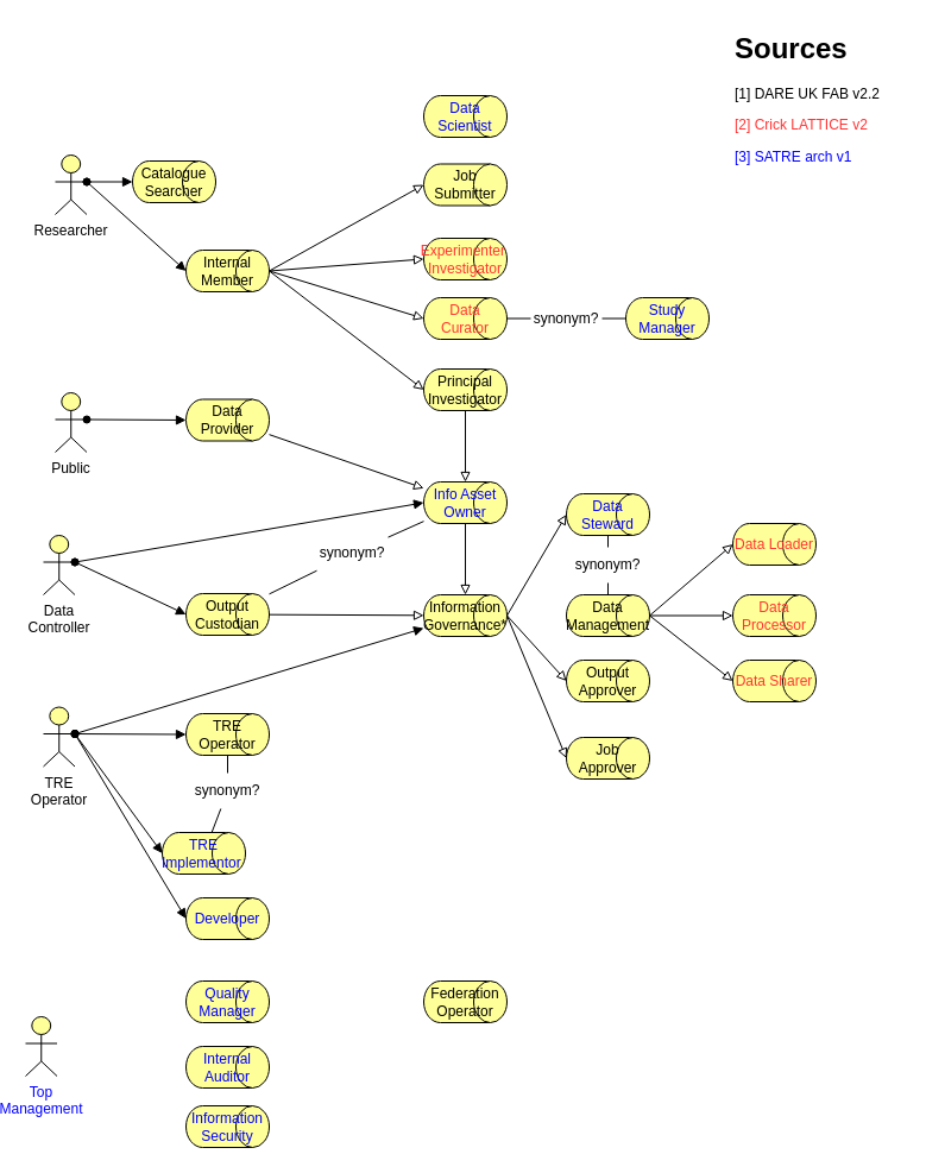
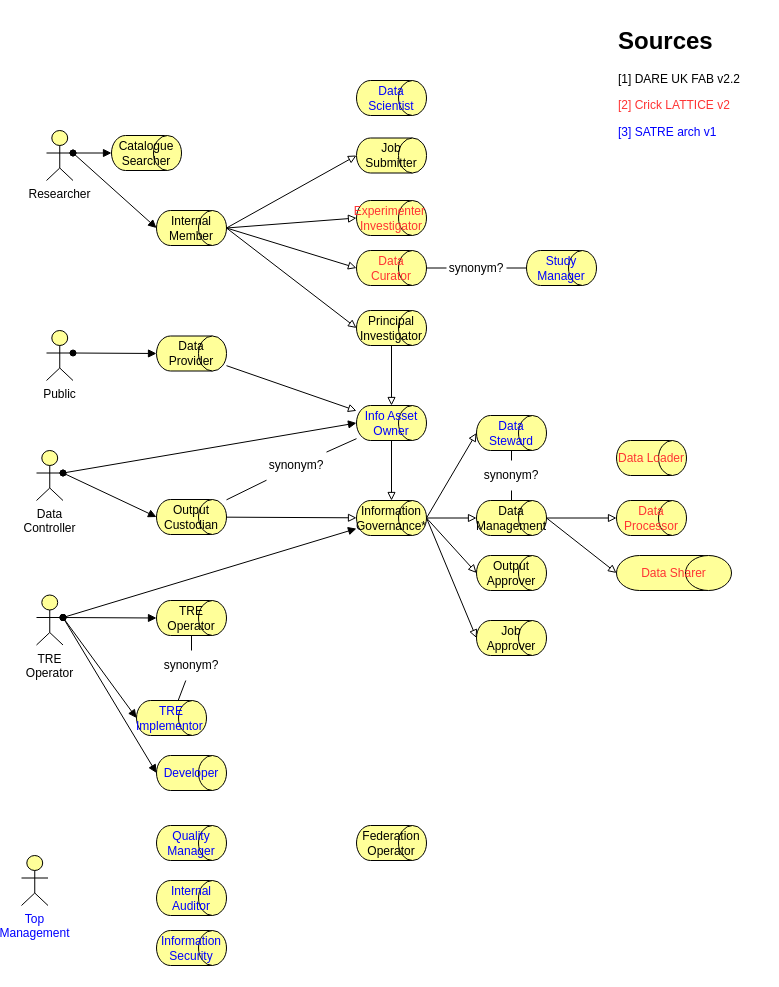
  <mxCell id="0" />
  <mxCell id="1" parent="0" />
  <mxCell id="2" value="Researcher" style="html=1;outlineConnect=0;whiteSpace=wrap;fillColor=#ffff99;verticalLabelPosition=bottom;verticalAlign=top;align=center;shape=mxgraph.archimate3.actor;" parent="1" vertex="1"><mxGeometry x="45" y="130" width="26.5" height="50" as="geometry" /></mxCell>
  <mxCell id="3" value="Internal Member" style="html=1;outlineConnect=0;whiteSpace=wrap;fillColor=#ffff99;shape=mxgraph.archimate3.role;fontColor=#000000;" parent="1" vertex="1"><mxGeometry x="155" y="210" width="70" height="35" as="geometry" /></mxCell>
  <mxCell id="4" value="Catalogue Searcher" style="html=1;outlineConnect=0;whiteSpace=wrap;fillColor=#ffff99;shape=mxgraph.archimate3.role;fontColor=#000000;fillStyle=auto;" parent="1" vertex="1"><mxGeometry x="110" y="135" width="70" height="35" as="geometry" /></mxCell>
  <mxCell id="5" value="Principal Investigator" style="html=1;outlineConnect=0;whiteSpace=wrap;fillColor=#ffff99;shape=mxgraph.archimate3.role;fontColor=#000000;" parent="1" vertex="1"><mxGeometry x="355" y="310" width="70" height="35" as="geometry" /></mxCell>
  <mxCell id="6" value="Job Submitter" style="html=1;outlineConnect=0;whiteSpace=wrap;fillColor=#ffff99;shape=mxgraph.archimate3.role;fontColor=#000000;" parent="1" vertex="1"><mxGeometry x="355" y="137.5" width="70" height="35" as="geometry" /></mxCell>
  <mxCell id="7" value="Experimenter&amp;nbsp; Investigator" style="html=1;outlineConnect=0;whiteSpace=wrap;fillColor=#ffff99;shape=mxgraph.archimate3.role;fontColor=#FF3333;" parent="1" vertex="1"><mxGeometry x="355" y="200" width="70" height="35" as="geometry" /></mxCell>
  <mxCell id="8" value="Output Approver" style="html=1;outlineConnect=0;whiteSpace=wrap;fillColor=#ffff99;shape=mxgraph.archimate3.role;fontColor=#000000;" parent="1" vertex="1"><mxGeometry x="475" y="555" width="70" height="35" as="geometry" /></mxCell>
  <mxCell id="9" value="Data Management" style="html=1;outlineConnect=0;whiteSpace=wrap;fillColor=#ffff99;shape=mxgraph.archimate3.role;fontColor=#000000;" parent="1" vertex="1"><mxGeometry x="475" y="500" width="70" height="35" as="geometry" /></mxCell>
  <mxCell id="10" value="Job Approver" style="html=1;outlineConnect=0;whiteSpace=wrap;fillColor=#ffff99;shape=mxgraph.archimate3.role;fontColor=#000000;" parent="1" vertex="1"><mxGeometry x="475" y="620" width="70" height="35" as="geometry" /></mxCell>
  <mxCell id="11" value="Data Controller" style="html=1;outlineConnect=0;whiteSpace=wrap;fillColor=#ffff99;verticalLabelPosition=bottom;verticalAlign=top;align=center;shape=mxgraph.archimate3.actor;" parent="1" vertex="1"><mxGeometry x="35" y="450" width="26.5" height="50" as="geometry" /></mxCell>
  <mxCell id="12" value="Output Custodian" style="html=1;outlineConnect=0;whiteSpace=wrap;fillColor=#ffff99;shape=mxgraph.archimate3.role;" parent="1" vertex="1"><mxGeometry x="155" y="499" width="70" height="35" as="geometry" /></mxCell>
  <mxCell id="13" value="TRE Operator" style="html=1;outlineConnect=0;whiteSpace=wrap;fillColor=#ffff99;verticalLabelPosition=bottom;verticalAlign=top;align=center;shape=mxgraph.archimate3.actor;" parent="1" vertex="1"><mxGeometry x="35" y="594.5" width="26.5" height="50" as="geometry" /></mxCell>
  <mxCell id="14" value="TRE Operator" style="html=1;outlineConnect=0;whiteSpace=wrap;fillColor=#ffff99;shape=mxgraph.archimate3.role;fontColor=#000000;" parent="1" vertex="1"><mxGeometry x="155" y="600" width="70" height="35" as="geometry" /></mxCell>
  <mxCell id="15" value="Public" style="html=1;outlineConnect=0;whiteSpace=wrap;fillColor=#ffff99;verticalLabelPosition=bottom;verticalAlign=top;align=center;shape=mxgraph.archimate3.actor;" parent="1" vertex="1"><mxGeometry x="45" y="330" width="26.5" height="50" as="geometry" /></mxCell>
  <mxCell id="16" value="Data Provider" style="html=1;outlineConnect=0;whiteSpace=wrap;fillColor=#ffff99;shape=mxgraph.archimate3.role;" parent="1" vertex="1"><mxGeometry x="155" y="335.5" width="70" height="35" as="geometry" /></mxCell>
  <mxCell id="17" value="Data Loader" style="html=1;outlineConnect=0;whiteSpace=wrap;fillColor=#ffff99;shape=mxgraph.archimate3.role;fontColor=#FF3333;" parent="1" vertex="1"><mxGeometry x="615" y="440" width="70" height="35" as="geometry" /></mxCell>
  <mxCell id="18" value="Data Processor" style="html=1;outlineConnect=0;whiteSpace=wrap;fillColor=#ffff99;shape=mxgraph.archimate3.role;fontColor=#FF3333;" parent="1" vertex="1"><mxGeometry x="615" y="500" width="70" height="35" as="geometry" /></mxCell>
- <mxCell id="19" value="Data Sharer" style="html=1;outlineConnect=0;whiteSpace=wrap;fillColor=#ffff99;shape=mxgraph.archimate3.role;fontColor=#FF3333;" parent="1" vertex="1"><mxGeometry x="615" y="555" width="70" height="35" as="geometry" /></mxCell>
+ <mxCell id="19" value="Data Sharer" style="html=1;outlineConnect=0;whiteSpace=wrap;fillColor=#ffff99;shape=mxgraph.archimate3.role;fontColor=#FF3333;" parent="1" vertex="1"><mxGeometry x="615" y="555" width="115" height="35" as="geometry" /></mxCell>
  <mxCell id="20" value="Data Curator" style="html=1;outlineConnect=0;whiteSpace=wrap;fillColor=#ffff99;shape=mxgraph.archimate3.role;fontColor=#FF3333;" parent="1" vertex="1"><mxGeometry x="355" y="250" width="70" height="35" as="geometry" /></mxCell>
  <mxCell id="21" value="" style="endArrow=block;html=1;endFill=1;startArrow=oval;startFill=1;elbow=vertical;rounded=0;entryX=0;entryY=0.5;entryDx=0;entryDy=0;entryPerimeter=0;exitX=1;exitY=0.45;exitDx=0;exitDy=0;exitPerimeter=0;" parent="1" source="2" target="4" edge="1"><mxGeometry width="160" relative="1" as="geometry"><mxPoint x="355" y="120" as="sourcePoint" /><mxPoint x="515" y="120" as="targetPoint" /></mxGeometry></mxCell>
  <mxCell id="22" value="" style="endArrow=block;html=1;endFill=1;startArrow=oval;startFill=1;elbow=vertical;rounded=0;entryX=0;entryY=0.5;entryDx=0;entryDy=0;entryPerimeter=0;exitX=1;exitY=0.45;exitDx=0;exitDy=0;exitPerimeter=0;" parent="1" source="2" target="3" edge="1"><mxGeometry width="160" relative="1" as="geometry"><mxPoint x="155" y="220" as="sourcePoint" /><mxPoint x="358" y="220" as="targetPoint" /></mxGeometry></mxCell>
  <mxCell id="23" value="" style="endArrow=block;html=1;endFill=1;startArrow=oval;startFill=1;elbow=vertical;rounded=0;exitX=1;exitY=0.45;exitDx=0;exitDy=0;exitPerimeter=0;entryX=0;entryY=0.5;entryDx=0;entryDy=0;entryPerimeter=0;" parent="1" source="13" target="14" edge="1"><mxGeometry width="160" relative="1" as="geometry"><mxPoint x="175" y="555" as="sourcePoint" /><mxPoint x="378" y="555" as="targetPoint" /></mxGeometry></mxCell>
  <mxCell id="24" value="" style="endArrow=block;html=1;endFill=1;startArrow=oval;startFill=1;elbow=vertical;rounded=0;entryX=0;entryY=0.5;entryDx=0;entryDy=0;entryPerimeter=0;exitX=1;exitY=0.45;exitDx=0;exitDy=0;exitPerimeter=0;" parent="1" source="11" target="12" edge="1"><mxGeometry width="160" relative="1" as="geometry"><mxPoint x="195" y="395" as="sourcePoint" /><mxPoint x="398" y="397" as="targetPoint" /></mxGeometry></mxCell>
  <mxCell id="25" value="" style="endArrow=block;html=1;endFill=1;startArrow=oval;startFill=1;elbow=vertical;rounded=0;entryX=0;entryY=0.5;entryDx=0;entryDy=0;entryPerimeter=0;exitX=1;exitY=0.45;exitDx=0;exitDy=0;exitPerimeter=0;" parent="1" source="15" target="16" edge="1"><mxGeometry width="160" relative="1" as="geometry"><mxPoint x="205" y="285" as="sourcePoint" /><mxPoint x="408" y="287" as="targetPoint" /></mxGeometry></mxCell>
  <mxCell id="26" value="" style="endArrow=block;html=1;endFill=0;elbow=vertical;rounded=0;exitX=1;exitY=0.5;exitDx=0;exitDy=0;exitPerimeter=0;entryX=0;entryY=0.5;entryDx=0;entryDy=0;entryPerimeter=0;fontColor=#000000;" parent="1" source="3" target="6" edge="1"><mxGeometry width="160" relative="1" as="geometry"><mxPoint x="465" y="424.5" as="sourcePoint" /><mxPoint x="625" y="424.5" as="targetPoint" /></mxGeometry></mxCell>
  <mxCell id="27" value="" style="endArrow=block;html=1;endFill=0;elbow=vertical;rounded=0;exitX=1;exitY=0.5;exitDx=0;exitDy=0;exitPerimeter=0;entryX=0;entryY=0.5;entryDx=0;entryDy=0;entryPerimeter=0;fontColor=#000000;" parent="1" source="3" target="7" edge="1"><mxGeometry width="160" relative="1" as="geometry"><mxPoint x="525" y="260" as="sourcePoint" /><mxPoint x="655" y="180" as="targetPoint" /></mxGeometry></mxCell>
  <mxCell id="28" value="" style="endArrow=block;html=1;endFill=0;elbow=vertical;rounded=0;exitX=1;exitY=0.5;exitDx=0;exitDy=0;exitPerimeter=0;entryX=0;entryY=0.5;entryDx=0;entryDy=0;entryPerimeter=0;fontColor=#000000;" parent="1" source="3" target="20" edge="1"><mxGeometry width="160" relative="1" as="geometry"><mxPoint x="275" y="360" as="sourcePoint" /><mxPoint x="405" y="280" as="targetPoint" /></mxGeometry></mxCell>
  <mxCell id="29" value="" style="endArrow=block;html=1;endFill=0;elbow=vertical;rounded=0;exitX=1;exitY=0.5;exitDx=0;exitDy=0;exitPerimeter=0;entryX=0;entryY=0.5;entryDx=0;entryDy=0;entryPerimeter=0;fontColor=#000000;" parent="1" source="3" target="5" edge="1"><mxGeometry width="160" relative="1" as="geometry"><mxPoint x="235" y="400" as="sourcePoint" /><mxPoint x="365" y="320" as="targetPoint" /></mxGeometry></mxCell>
- <mxCell id="30" value="" style="endArrow=block;html=1;endFill=0;elbow=vertical;rounded=0;exitX=1;exitY=0.5;exitDx=0;exitDy=0;exitPerimeter=0;entryX=0;entryY=0.5;entryDx=0;entryDy=0;entryPerimeter=0;fontColor=#000000;" parent="1" source="9" target="17" edge="1"><mxGeometry width="160" relative="1" as="geometry"><mxPoint x="765" y="485" as="sourcePoint" /><mxPoint x="895" y="405" as="targetPoint" /></mxGeometry></mxCell>
  <mxCell id="31" value="" style="endArrow=block;html=1;endFill=0;elbow=vertical;rounded=0;exitX=1;exitY=0.5;exitDx=0;exitDy=0;exitPerimeter=0;entryX=0;entryY=0.5;entryDx=0;entryDy=0;entryPerimeter=0;fontColor=#000000;" parent="1" source="9" target="18" edge="1"><mxGeometry width="160" relative="1" as="geometry"><mxPoint x="695" y="565" as="sourcePoint" /><mxPoint x="825" y="485" as="targetPoint" /></mxGeometry></mxCell>
  <mxCell id="32" value="" style="endArrow=block;html=1;endFill=0;elbow=vertical;rounded=0;exitX=1;exitY=0.5;exitDx=0;exitDy=0;exitPerimeter=0;entryX=0;entryY=0.5;entryDx=0;entryDy=0;entryPerimeter=0;fontColor=#000000;" parent="1" source="9" target="19" edge="1"><mxGeometry width="160" relative="1" as="geometry"><mxPoint x="865" y="735" as="sourcePoint" /><mxPoint x="995" y="655" as="targetPoint" /></mxGeometry></mxCell>
  <mxCell id="33" value="&lt;h1 style=&quot;margin-top: 0px;&quot;&gt;Sources&lt;/h1&gt;&lt;p&gt;[1] DARE UK FAB v2.2&lt;/p&gt;&lt;p&gt;&lt;font style=&quot;color: rgb(255, 51, 51);&quot;&gt;[2] &lt;font style=&quot;color: rgb(255, 51, 51);&quot;&gt;Crick LATTICE v2&lt;/font&gt;&lt;/font&gt;&lt;/p&gt;&lt;p&gt;&lt;font&gt;&lt;font style=&quot;color: rgb(0, 0, 255);&quot;&gt;[3] SATRE arch v1&lt;/font&gt;&lt;/font&gt;&lt;/p&gt;" style="text;html=1;whiteSpace=wrap;overflow=hidden;rounded=0;" parent="1" vertex="1"><mxGeometry x="615" y="20" width="140" height="170" as="geometry" /></mxCell>
  <mxCell id="34" value="&lt;font style=&quot;color: rgb(0, 0, 255);&quot;&gt;Info Asset Owner&lt;/font&gt;" style="html=1;outlineConnect=0;whiteSpace=wrap;fillColor=#ffff99;shape=mxgraph.archimate3.role;" parent="1" vertex="1"><mxGeometry x="355" y="405" width="70" height="35" as="geometry" /></mxCell>
  <mxCell id="35" value="" style="endArrow=block;html=1;endFill=1;startArrow=oval;startFill=1;elbow=vertical;rounded=0;entryX=0;entryY=0.5;entryDx=0;entryDy=0;entryPerimeter=0;exitX=1;exitY=0.45;exitDx=0;exitDy=0;exitPerimeter=0;" parent="1" source="11" target="34" edge="1"><mxGeometry width="160" relative="1" as="geometry"><mxPoint x="205" y="465" as="sourcePoint" /><mxPoint x="408" y="467" as="targetPoint" /></mxGeometry></mxCell>
  <mxCell id="36" value="&lt;font style=&quot;color: rgb(0, 0, 255);&quot;&gt;Data Steward&lt;/font&gt;" style="html=1;outlineConnect=0;whiteSpace=wrap;fillColor=#ffff99;shape=mxgraph.archimate3.role;fontColor=#000000;" parent="1" vertex="1"><mxGeometry x="475" y="415" width="70" height="35" as="geometry" /></mxCell>
  <mxCell id="37" value="" style="endArrow=block;html=1;endFill=1;startArrow=oval;startFill=1;elbow=vertical;rounded=0;exitX=1;exitY=0.45;exitDx=0;exitDy=0;exitPerimeter=0;" parent="1" source="13" target="48" edge="1"><mxGeometry width="160" relative="1" as="geometry"><mxPoint x="155" y="545" as="sourcePoint" /><mxPoint x="358" y="547" as="targetPoint" /></mxGeometry></mxCell>
  <mxCell id="38" value="" style="endArrow=block;html=1;endFill=0;elbow=vertical;rounded=0;exitX=0.5;exitY=1;exitDx=0;exitDy=0;exitPerimeter=0;entryX=0.5;entryY=0;entryDx=0;entryDy=0;entryPerimeter=0;fontColor=#000000;jumpStyle=gap;" parent="1" source="5" target="34" edge="1"><mxGeometry width="160" relative="1" as="geometry"><mxPoint x="390" y="420" as="sourcePoint" /><mxPoint x="695" y="650" as="targetPoint" /></mxGeometry></mxCell>
  <mxCell id="39" value="&lt;font style=&quot;color: rgb(0, 0, 255);&quot;&gt;Top Management&lt;/font&gt;" style="html=1;outlineConnect=0;whiteSpace=wrap;fillColor=#ffff99;verticalLabelPosition=bottom;verticalAlign=top;align=center;shape=mxgraph.archimate3.actor;" vertex="1" parent="1"><mxGeometry x="20" y="855" width="26.5" height="50" as="geometry" /></mxCell>
  <mxCell id="40" value="&lt;font style=&quot;color: rgb(0, 0, 255);&quot;&gt;Quality Manager&lt;/font&gt;" style="html=1;outlineConnect=0;whiteSpace=wrap;fillColor=#ffff99;shape=mxgraph.archimate3.role;fontColor=#000000;" vertex="1" parent="1"><mxGeometry x="155" y="825" width="70" height="35" as="geometry" /></mxCell>
  <mxCell id="41" value="&lt;font style=&quot;color: rgb(0, 0, 255);&quot;&gt;Internal Auditor&lt;/font&gt;" style="html=1;outlineConnect=0;whiteSpace=wrap;fillColor=#ffff99;shape=mxgraph.archimate3.role;fontColor=#000000;" vertex="1" parent="1"><mxGeometry x="155" y="880" width="70" height="35" as="geometry" /></mxCell>
  <mxCell id="42" value="&lt;font style=&quot;color: rgb(0, 0, 255);&quot;&gt;TRE Implementor&amp;nbsp;&lt;/font&gt;" style="html=1;outlineConnect=0;whiteSpace=wrap;fillColor=#ffff99;shape=mxgraph.archimate3.role;fontColor=#000000;" vertex="1" parent="1"><mxGeometry x="135" y="700" width="70" height="35" as="geometry" /></mxCell>
  <mxCell id="43" value="&lt;font style=&quot;color: rgb(0, 0, 255);&quot;&gt;Study Manager&lt;/font&gt;" style="html=1;outlineConnect=0;whiteSpace=wrap;fillColor=#ffff99;shape=mxgraph.archimate3.role;fontColor=#000000;" vertex="1" parent="1"><mxGeometry x="525" y="250" width="70" height="35" as="geometry" /></mxCell>
  <mxCell id="44" value="&lt;font style=&quot;&quot;&gt;Federation Operator&lt;/font&gt;" style="html=1;outlineConnect=0;whiteSpace=wrap;fillColor=#ffff99;shape=mxgraph.archimate3.role;fontColor=#000000;" vertex="1" parent="1"><mxGeometry x="355" y="825" width="70" height="35" as="geometry" /></mxCell>
  <mxCell id="45" value="&lt;font style=&quot;color: rgb(0, 0, 255);&quot;&gt;Developer&lt;/font&gt;" style="html=1;outlineConnect=0;whiteSpace=wrap;fillColor=#ffff99;shape=mxgraph.archimate3.role;fontColor=#000000;" vertex="1" parent="1"><mxGeometry x="155" y="755" width="70" height="35" as="geometry" /></mxCell>
  <mxCell id="46" value="&lt;font style=&quot;color: rgb(0, 0, 255);&quot;&gt;Information Security&lt;/font&gt;" style="html=1;outlineConnect=0;whiteSpace=wrap;fillColor=#ffff99;shape=mxgraph.archimate3.role;fontColor=#000000;" vertex="1" parent="1"><mxGeometry x="155" y="930" width="70" height="35" as="geometry" /></mxCell>
  <mxCell id="47" value="&lt;font style=&quot;color: rgb(0, 0, 255);&quot;&gt;Data Scientist&lt;/font&gt;" style="html=1;outlineConnect=0;whiteSpace=wrap;fillColor=#ffff99;shape=mxgraph.archimate3.role;fontColor=#000000;" vertex="1" parent="1"><mxGeometry x="355" y="80" width="70" height="35" as="geometry" /></mxCell>
  <mxCell id="48" value="Information Governance*" style="html=1;outlineConnect=0;whiteSpace=wrap;fillColor=#ffff99;shape=mxgraph.archimate3.role;fontColor=#000000;" vertex="1" parent="1"><mxGeometry x="355" y="500" width="70" height="35" as="geometry" /></mxCell>
+ <mxCell id="49" value="" style="endArrow=block;html=1;endFill=0;elbow=vertical;rounded=0;fontColor=#000000;jumpStyle=gap;entryX=0;entryY=0.5;entryDx=0;entryDy=0;entryPerimeter=0;exitX=1;exitY=0.5;exitDx=0;exitDy=0;exitPerimeter=0;" edge="1" parent="1" source="48" target="9"><mxGeometry width="160" relative="1" as="geometry"><mxPoint x="295" y="870" as="sourcePoint" /><mxPoint x="419" y="1035" as="targetPoint" /></mxGeometry></mxCell>
  <mxCell id="50" value="" style="endArrow=block;html=1;endFill=0;elbow=vertical;rounded=0;fontColor=#000000;jumpStyle=gap;exitX=1;exitY=0.5;exitDx=0;exitDy=0;exitPerimeter=0;entryX=0;entryY=0.5;entryDx=0;entryDy=0;entryPerimeter=0;" edge="1" parent="1" source="48" target="8"><mxGeometry width="160" relative="1" as="geometry"><mxPoint x="325" y="1070" as="sourcePoint" /><mxPoint x="665" y="895" as="targetPoint" /></mxGeometry></mxCell>
  <mxCell id="51" value="" style="endArrow=block;html=1;endFill=0;elbow=vertical;rounded=0;fontColor=#000000;jumpStyle=gap;entryX=0;entryY=0.5;entryDx=0;entryDy=0;entryPerimeter=0;exitX=1;exitY=0.5;exitDx=0;exitDy=0;exitPerimeter=0;" edge="1" parent="1" source="48" target="10"><mxGeometry width="160" relative="1" as="geometry"><mxPoint x="355" y="1070" as="sourcePoint" /><mxPoint x="695" y="895" as="targetPoint" /></mxGeometry></mxCell>
  <mxCell id="52" value="" style="endArrow=block;html=1;endFill=0;elbow=vertical;rounded=0;fontColor=#000000;jumpStyle=gap;entryX=0;entryY=0.5;entryDx=0;entryDy=0;entryPerimeter=0;exitX=1;exitY=0.5;exitDx=0;exitDy=0;exitPerimeter=0;" edge="1" parent="1" source="48" target="36"><mxGeometry width="160" relative="1" as="geometry"><mxPoint x="415" y="495" as="sourcePoint" /><mxPoint x="602" y="795" as="targetPoint" /></mxGeometry></mxCell>
  <mxCell id="53" value="" style="endArrow=block;html=1;endFill=0;elbow=vertical;rounded=0;fontColor=#000000;jumpStyle=gap;exitX=0.5;exitY=1;exitDx=0;exitDy=0;exitPerimeter=0;" edge="1" parent="1" source="34" target="48"><mxGeometry width="160" relative="1" as="geometry"><mxPoint x="475" y="415" as="sourcePoint" /><mxPoint x="599" y="580" as="targetPoint" /></mxGeometry></mxCell>
  <mxCell id="54" value="" style="endArrow=block;html=1;endFill=1;startArrow=oval;startFill=1;elbow=vertical;rounded=0;exitX=1;exitY=0.45;exitDx=0;exitDy=0;exitPerimeter=0;entryX=0;entryY=0.5;entryDx=0;entryDy=0;entryPerimeter=0;" edge="1" parent="1" source="13" target="42"><mxGeometry width="160" relative="1" as="geometry"><mxPoint x="115" y="635" as="sourcePoint" /><mxPoint x="198" y="703" as="targetPoint" /></mxGeometry></mxCell>
  <mxCell id="55" value="" style="endArrow=block;html=1;endFill=1;startArrow=oval;startFill=1;elbow=vertical;rounded=0;exitX=1;exitY=0.45;exitDx=0;exitDy=0;exitPerimeter=0;entryX=0;entryY=0.5;entryDx=0;entryDy=0;entryPerimeter=0;" edge="1" parent="1" source="13" target="45"><mxGeometry width="160" relative="1" as="geometry"><mxPoint x="95" y="705" as="sourcePoint" /><mxPoint x="196" y="810" as="targetPoint" /></mxGeometry></mxCell>
  <mxCell id="56" value="" style="endArrow=block;html=1;endFill=0;elbow=vertical;rounded=0;fontColor=#000000;jumpStyle=gap;" edge="1" parent="1" source="12" target="48"><mxGeometry width="160" relative="1" as="geometry"><mxPoint x="460" y="425" as="sourcePoint" /><mxPoint x="295" y="448" as="targetPoint" /></mxGeometry></mxCell>
  <mxCell id="57" value="" style="html=1;endArrow=none;elbow=vertical;rounded=0;fillColor=#e1d5e7;strokeColor=#000000;" edge="1" parent="1" source="65" target="42"><mxGeometry width="160" relative="1" as="geometry"><mxPoint x="275" y="595" as="sourcePoint" /><mxPoint x="435" y="595" as="targetPoint" /></mxGeometry></mxCell>
  <mxCell id="58" value="" style="html=1;endArrow=none;elbow=vertical;rounded=0;exitX=1;exitY=0.5;exitDx=0;exitDy=0;exitPerimeter=0;entryX=0;entryY=0.5;entryDx=0;entryDy=0;entryPerimeter=0;" edge="1" parent="1" source="63" target="43"><mxGeometry width="160" relative="1" as="geometry"><mxPoint x="325" y="580" as="sourcePoint" /><mxPoint x="325" y="615" as="targetPoint" /></mxGeometry></mxCell>
  <mxCell id="59" value="" style="html=1;endArrow=none;elbow=vertical;rounded=0;" edge="1" parent="1" source="61" target="34"><mxGeometry width="160" relative="1" as="geometry"><mxPoint x="275" y="620" as="sourcePoint" /><mxPoint x="435" y="620" as="targetPoint" /></mxGeometry></mxCell>
  <mxCell id="60" value="" style="html=1;endArrow=none;elbow=vertical;rounded=0;" edge="1" parent="1" source="12" target="61"><mxGeometry width="160" relative="1" as="geometry"><mxPoint x="225" y="497" as="sourcePoint" /><mxPoint x="355" y="438" as="targetPoint" /></mxGeometry></mxCell>
  <mxCell id="61" value="synonym?" style="text;html=1;align=center;verticalAlign=middle;whiteSpace=wrap;rounded=0;spacing=2;spacingBottom=0;fillColor=none;labelBackgroundColor=none;" vertex="1" parent="1"><mxGeometry x="265" y="450" width="60" height="30" as="geometry" /></mxCell>
  <mxCell id="62" value="" style="html=1;endArrow=none;elbow=vertical;rounded=0;exitX=1;exitY=0.5;exitDx=0;exitDy=0;exitPerimeter=0;entryX=0;entryY=0.5;entryDx=0;entryDy=0;entryPerimeter=0;" edge="1" parent="1" source="20" target="63"><mxGeometry width="160" relative="1" as="geometry"><mxPoint x="425" y="268" as="sourcePoint" /><mxPoint x="495" y="268" as="targetPoint" /></mxGeometry></mxCell>
  <mxCell id="63" value="synonym?" style="text;html=1;align=center;verticalAlign=middle;whiteSpace=wrap;rounded=0;spacing=0;" vertex="1" parent="1"><mxGeometry x="445" y="252.5" width="60" height="30" as="geometry" /></mxCell>
  <mxCell id="64" value="" style="html=1;endArrow=none;elbow=vertical;rounded=0;fillColor=#e1d5e7;strokeColor=#000000;" edge="1" parent="1" source="14" target="65"><mxGeometry width="160" relative="1" as="geometry"><mxPoint x="190" y="650" as="sourcePoint" /><mxPoint x="190" y="685" as="targetPoint" /></mxGeometry></mxCell>
  <mxCell id="65" value="synonym?" style="text;html=1;align=center;verticalAlign=middle;whiteSpace=wrap;rounded=0;spacing=0;" vertex="1" parent="1"><mxGeometry x="160" y="650" width="60" height="30" as="geometry" /></mxCell>
  <mxCell id="66" value="" style="html=1;endArrow=none;elbow=vertical;rounded=0;" edge="1" parent="1" source="68" target="36"><mxGeometry width="160" relative="1" as="geometry"><mxPoint x="275" y="520" as="sourcePoint" /><mxPoint x="435" y="520" as="targetPoint" /></mxGeometry></mxCell>
  <mxCell id="67" value="" style="html=1;endArrow=none;elbow=vertical;rounded=0;" edge="1" parent="1" source="9" target="68"><mxGeometry width="160" relative="1" as="geometry"><mxPoint x="510" y="500" as="sourcePoint" /><mxPoint x="510" y="450" as="targetPoint" /></mxGeometry></mxCell>
  <mxCell id="68" value="synonym?" style="text;html=1;align=center;verticalAlign=middle;whiteSpace=wrap;rounded=0;spacing=0;" vertex="1" parent="1"><mxGeometry x="480" y="460" width="60" height="30" as="geometry" /></mxCell>
  <mxCell id="69" value="" style="endArrow=block;html=1;endFill=0;elbow=vertical;rounded=0;fontColor=#000000;jumpStyle=gap;" edge="1" parent="1" source="16" target="34"><mxGeometry width="160" relative="1" as="geometry"><mxPoint x="405" y="360" as="sourcePoint" /><mxPoint x="405" y="420" as="targetPoint" /></mxGeometry></mxCell>
